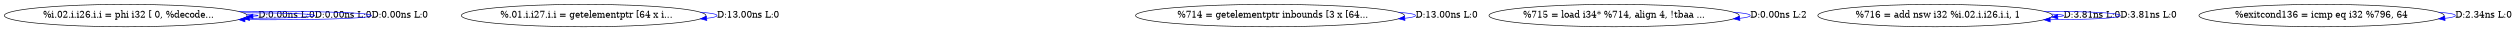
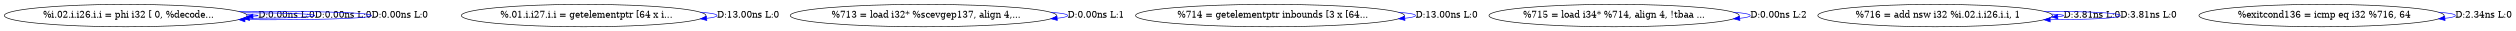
  digraph {
    edge [color=blue]
    n1 [label="  %i.02.i.i26.i.i = phi i32 [ 0, %decode..."]
    n2 [label="  %.01.i.i27.i.i = getelementptr [64 x i..."]
+   n3 [label="  %713 = load i32* %scevgep137, align 4,..."]
    n4 [label="  %714 = getelementptr inbounds [3 x [64..."]
    n5 [label="%715 = load i34* %714, align 4, !tbaa ..."]
    n6 [label="  %716 = add nsw i32 %i.02.i.i26.i.i, 1"]
-   n7 [label="%exitcond136 = icmp eq i32 %796, 64"]
+   n7 [label="  %exitcond136 = icmp eq i32 %716, 64"]
    n1 -> n1 [label="D:0.00ns L:0"]
    n1 -> n1 [label="D:0.00ns L:0"]
    n1 -> n1 [label="D:0.00ns L:0"]
    n2 -> n2 [label="D:13.00ns L:0"]
+   n3 -> n3 [label="D:0.00ns L:1"]
    n4 -> n4 [label="D:13.00ns L:0"]
    n5 -> n5 [label="D:0.00ns L:2"]
    n6 -> n6 [label="D:3.81ns L:0"]
    n6 -> n6 [label="D:3.81ns L:0"]
    n7 -> n7 [label="D:2.34ns L:0"]
  }
